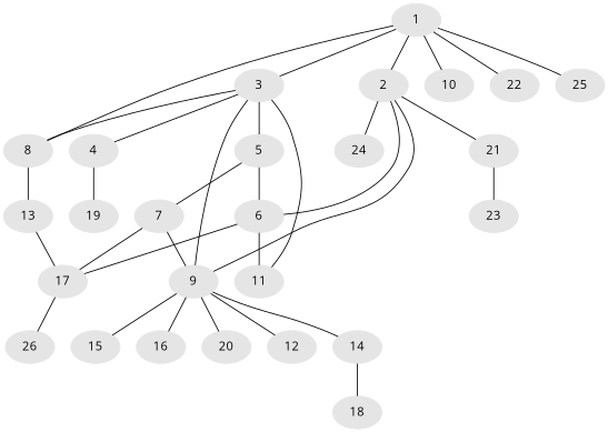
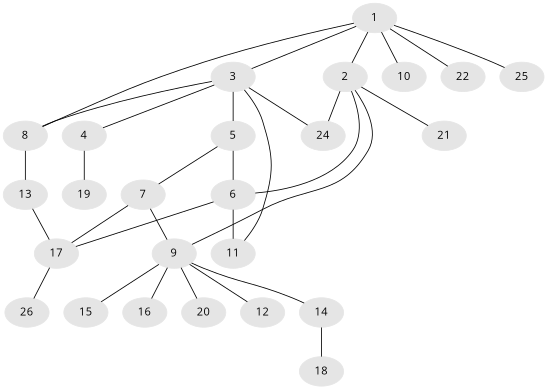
  graph {
    fontname="Open Sans"
    node [color=gray90 fontname="Open Sans" style=filled]
    edge [fontname="Open Sans" weight=1.0]
    1
    2
    3
    8
    10
    22
    25
    6
    9
    21
    24
    4
    5
    11
    13
    17
    12
    14
    15
    16
    20
-   23
    19
    7
    26
    18
    1 -- 2
    1 -- 3
    1 -- 8
    1 -- 10
    1 -- 22
    1 -- 25
    2 -- 6
    2 -- 9
    2 -- 21
    2 -- 24
    3 -- 8
-   3 -- 9
+   3 -- 24
    3 -- 4
    3 -- 5
    3 -- 11
    8 -- 13 [weight=3.0]
    6 -- 11 [weight=5.0]
    6 -- 17
    9 -- 12
    9 -- 14
    9 -- 15
    9 -- 16
    9 -- 20
-   21 -- 23
    4 -- 19 [weight=2.0]
    5 -- 6
    5 -- 7 [weight=2.0]
    13 -- 17
    17 -- 26
    14 -- 18
    7 -- 9
    7 -- 17
  }
